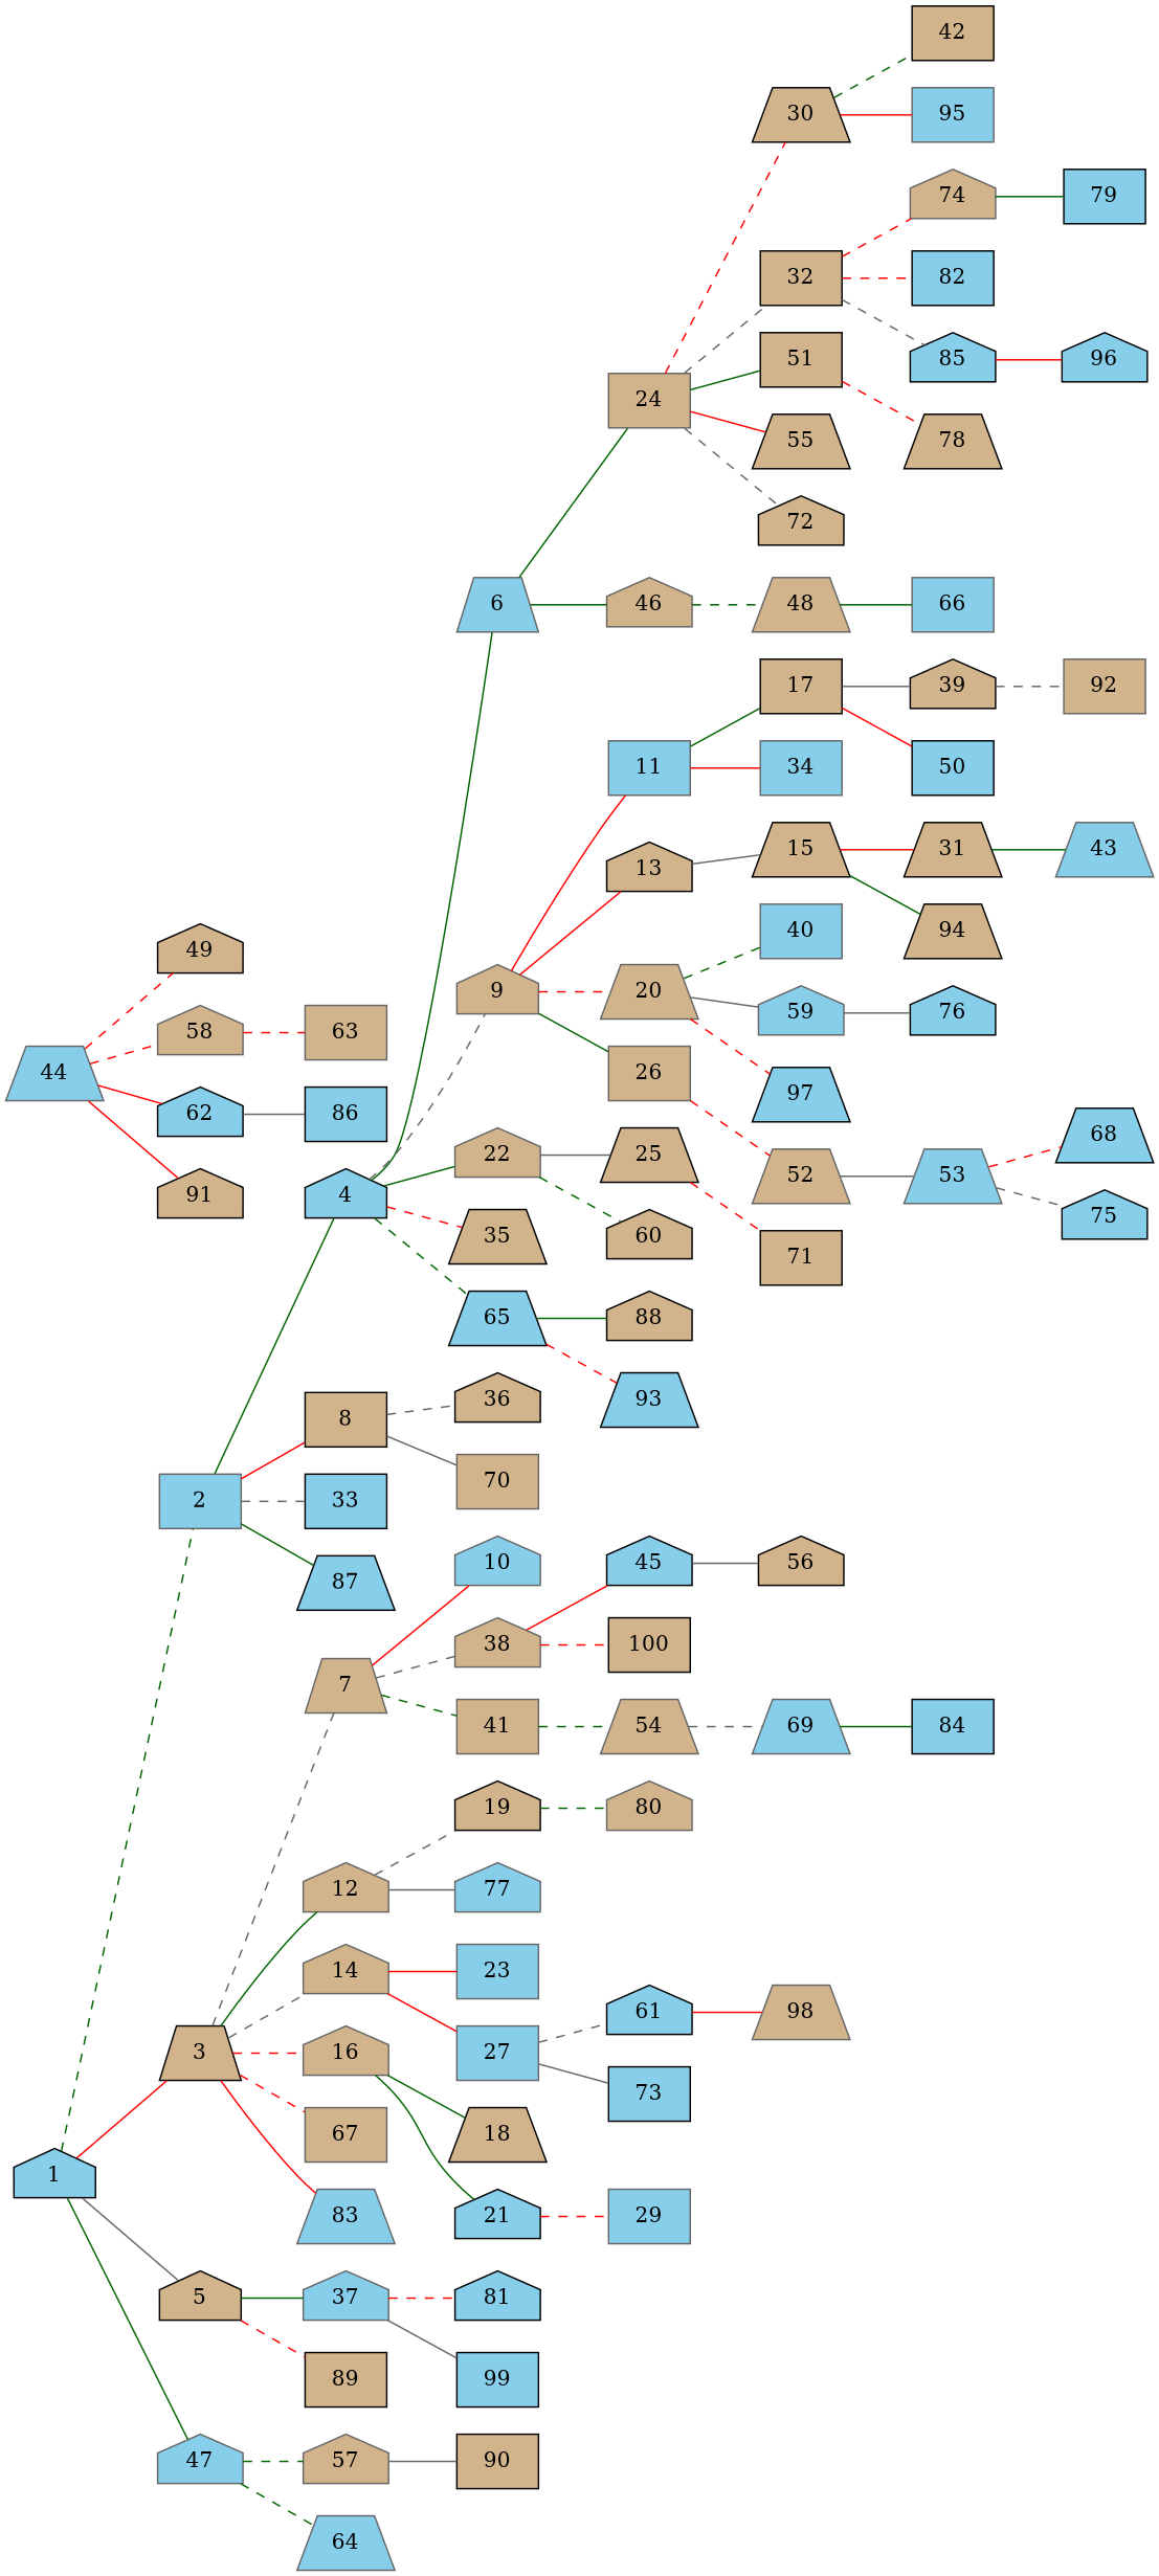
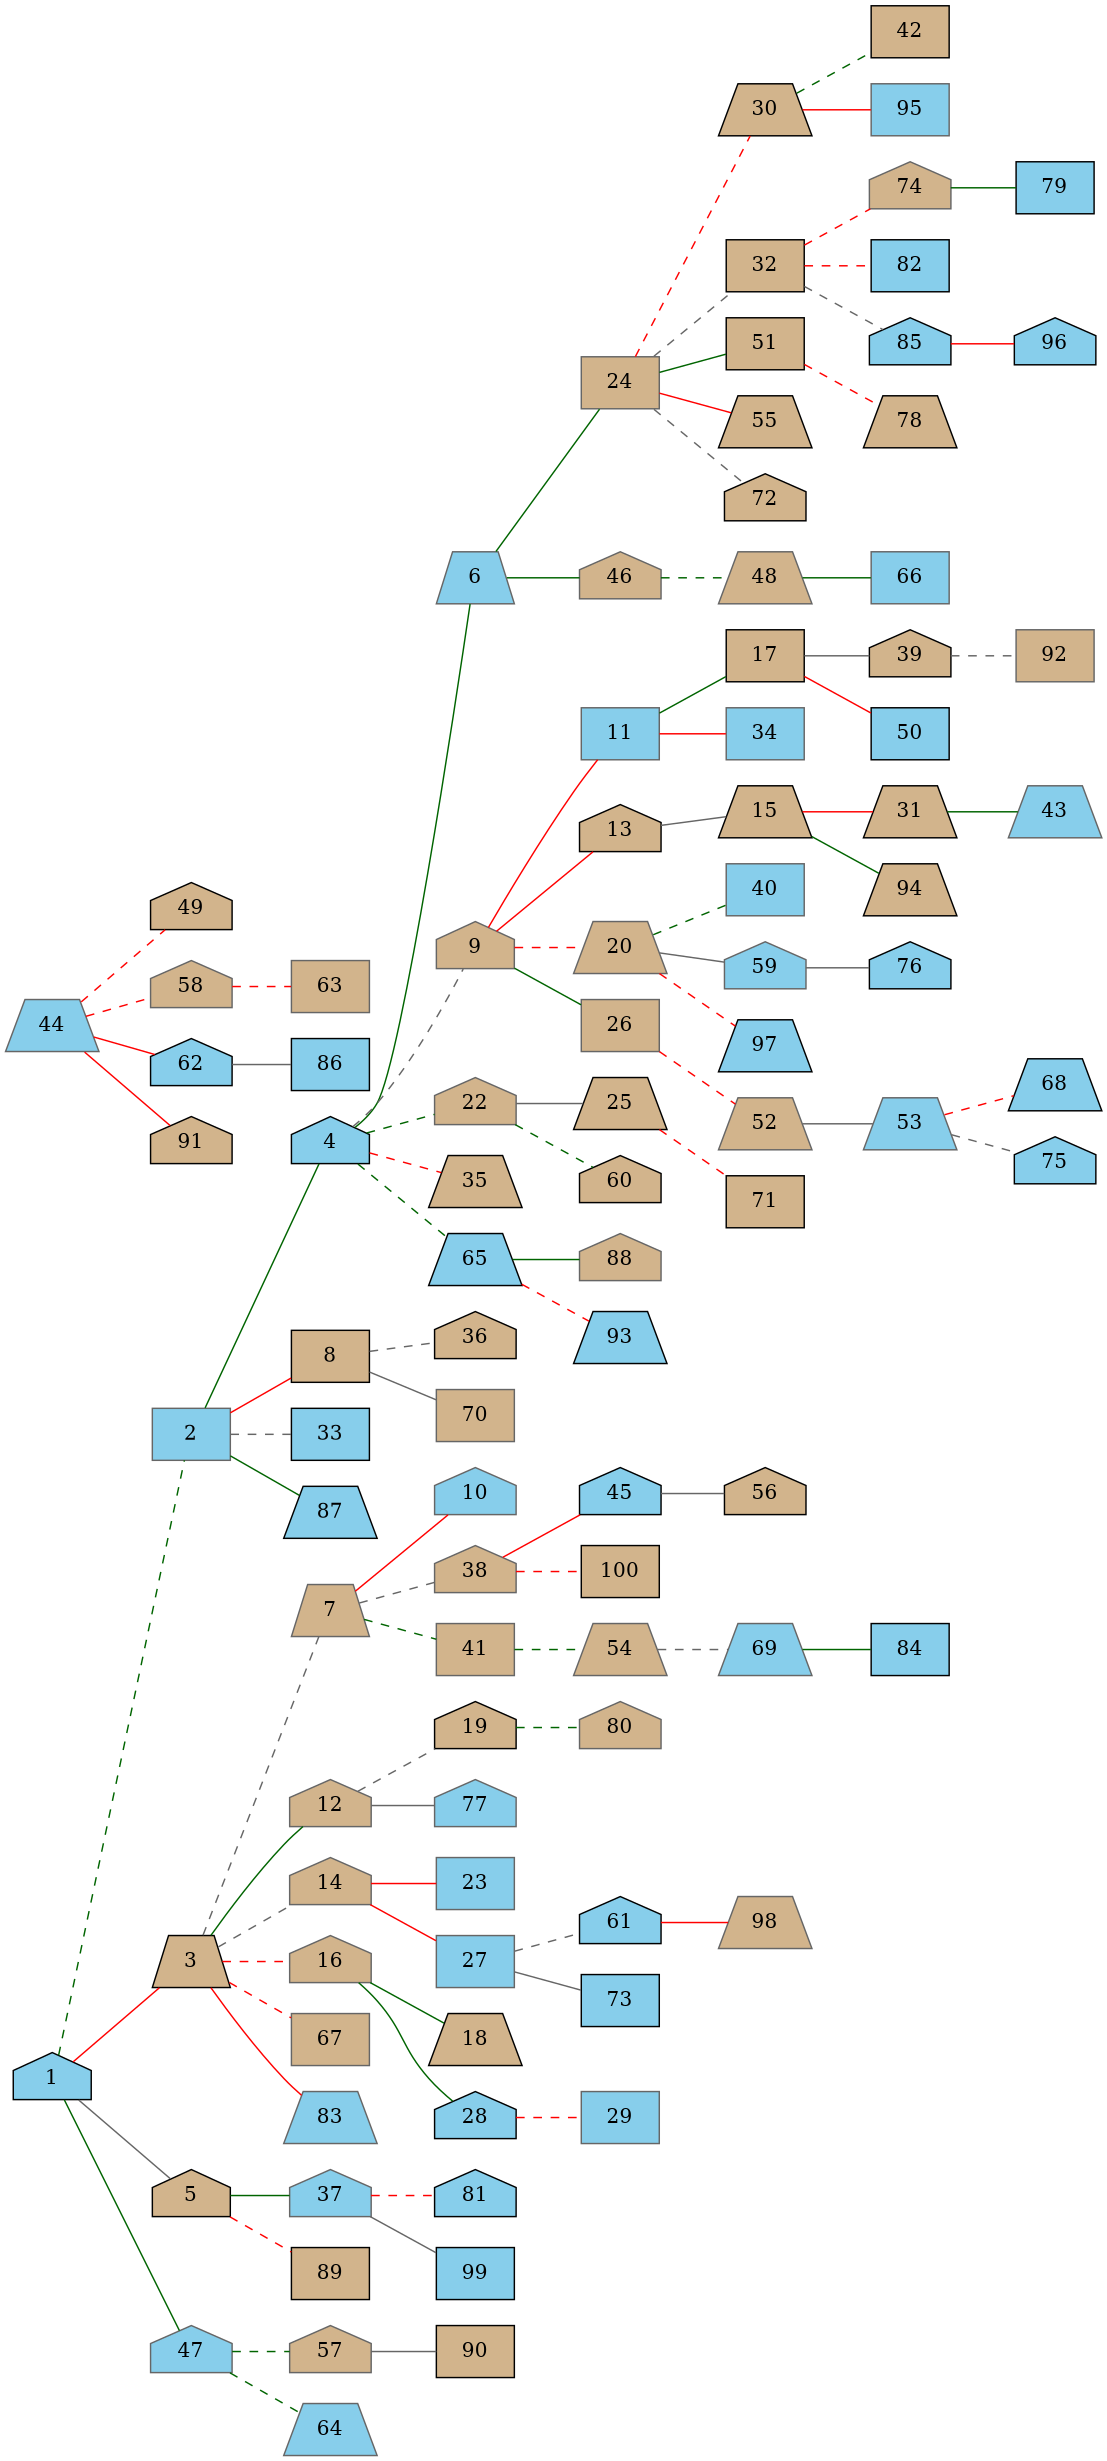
  graph {
    rankdir=LR
    node [color=black fillcolor=tan shape=house style=filled]
    edge [color=red style=solid]
    1 [fillcolor=skyblue]
    2 [color=gray40 fillcolor=skyblue shape=box]
    3 [shape=trapezium]
    5
    47 [color=gray40 fillcolor=skyblue]
    4 [fillcolor=skyblue]
    8 [shape=box]
    33 [fillcolor=skyblue shape=box]
    87 [fillcolor=skyblue shape=trapezium]
    7 [color=gray40 shape=trapezium]
    12 [color=gray40]
    14 [color=gray40]
    16 [color=gray40]
    67 [color=gray40 shape=box]
    83 [color=gray40 fillcolor=skyblue shape=trapezium]
    37 [color=gray40 fillcolor=skyblue]
    89 [shape=box]
    57 [color=gray40]
    64 [color=gray40 fillcolor=skyblue shape=trapezium]
    6 [color=gray40 fillcolor=skyblue shape=trapezium]
    9 [color=gray40]
    22 [color=gray40]
    35 [shape=trapezium]
    65 [fillcolor=skyblue shape=trapezium]
    36
    70 [color=gray40 shape=box]
    10 [color=gray40 fillcolor=skyblue]
    38 [color=gray40]
    41 [color=gray40 shape=box]
    19
    77 [color=gray40 fillcolor=skyblue]
    23 [color=gray40 fillcolor=skyblue shape=box]
    27 [color=gray40 fillcolor=skyblue shape=box]
    18 [shape=trapezium]
-   21 [fillcolor=skyblue]
+   21 [fillcolor=skyblue label=28]
    24 [color=gray40 shape=box]
    46 [color=gray40]
    11 [color=gray40 fillcolor=skyblue shape=box]
    13
    20 [color=gray40 shape=trapezium]
    26 [color=gray40 shape=box]
    25 [shape=trapezium]
    60
-   88
+   88 [color=gray40]
    93 [fillcolor=skyblue shape=trapezium]
    81 [fillcolor=skyblue]
    99 [fillcolor=skyblue shape=box]
    30 [shape=trapezium]
    32 [shape=box]
    51 [shape=box]
    55 [shape=trapezium]
    72
    48 [color=gray40 shape=trapezium]
    45 [fillcolor=skyblue]
    100 [shape=box]
    54 [color=gray40 shape=trapezium]
    17 [shape=box]
    34 [color=gray40 fillcolor=skyblue shape=box]
    15 [shape=trapezium]
    40 [color=gray40 fillcolor=skyblue shape=box]
    59 [color=gray40 fillcolor=skyblue]
    97 [fillcolor=skyblue shape=trapezium]
    52 [color=gray40 shape=trapezium]
    39
    50 [fillcolor=skyblue shape=box]
    80 [color=gray40]
    31 [shape=trapezium]
    94 [shape=trapezium]
    61 [fillcolor=skyblue]
    73 [fillcolor=skyblue shape=box]
    43 [color=gray40 fillcolor=skyblue shape=trapezium]
    29 [color=gray40 fillcolor=skyblue shape=box]
    92 [color=gray40 shape=box]
    76 [fillcolor=skyblue]
    71 [shape=box]
    42 [shape=box]
    95 [color=gray40 fillcolor=skyblue shape=box]
    74 [color=gray40]
    82 [fillcolor=skyblue shape=box]
    85 [fillcolor=skyblue]
    78 [shape=trapezium]
    53 [color=gray40 fillcolor=skyblue shape=trapezium]
    98 [color=gray40 shape=trapezium]
    44 [color=gray40 fillcolor=skyblue shape=trapezium]
    49
    58 [color=gray40]
    62 [fillcolor=skyblue]
    91
    79 [fillcolor=skyblue shape=box]
    96 [fillcolor=skyblue]
    56
    69 [color=gray40 fillcolor=skyblue shape=trapezium]
    63 [color=gray40 shape=box]
    86 [fillcolor=skyblue shape=box]
    66 [color=gray40 fillcolor=skyblue shape=box]
    90 [shape=box]
    68 [fillcolor=skyblue shape=trapezium]
    75 [fillcolor=skyblue]
    84 [fillcolor=skyblue shape=box]
    1 -- 2 [color=darkgreen style=dashed]
    1 -- 3
    1 -- 5 [color=gray40]
    1 -- 47 [color=darkgreen]
    2 -- 4 [color=darkgreen]
    2 -- 8
    2 -- 33 [color=gray40 style=dashed]
    2 -- 87 [color=darkgreen]
    3 -- 7 [color=gray40 style=dashed]
    3 -- 12 [color=darkgreen]
    3 -- 14 [color=gray40 style=dashed]
    3 -- 16 [style=dashed]
    3 -- 67 [style=dashed]
    3 -- 83
    5 -- 37 [color=darkgreen]
    5 -- 89 [style=dashed]
    47 -- 57 [color=darkgreen style=dashed]
    47 -- 64 [color=darkgreen style=dashed]
    4 -- 6 [color=darkgreen]
    4 -- 9 [color=gray40 style=dashed]
-   4 -- 22 [color=darkgreen]
+   4 -- 22 [color=darkgreen style=dashed]
    4 -- 35 [style=dashed]
    4 -- 65 [color=darkgreen style=dashed]
    8 -- 36 [color=gray40 style=dashed]
    8 -- 70 [color=gray40]
    7 -- 10
    7 -- 38 [color=gray40 style=dashed]
    7 -- 41 [color=darkgreen style=dashed]
    12 -- 19 [color=gray40 style=dashed]
    12 -- 77 [color=gray40]
    14 -- 23
    14 -- 27
    16 -- 18 [color=darkgreen]
    16 -- 21 [color=darkgreen]
    37 -- 81 [style=dashed]
    37 -- 99 [color=gray40]
    57 -- 90 [color=gray40]
    6 -- 24 [color=darkgreen]
    6 -- 46 [color=darkgreen]
    9 -- 11
    9 -- 13
    9 -- 20 [style=dashed]
    9 -- 26 [color=darkgreen]
    22 -- 25 [color=gray40]
    22 -- 60 [color=darkgreen style=dashed]
    65 -- 88 [color=darkgreen]
    65 -- 93 [style=dashed]
    38 -- 45
    38 -- 100 [style=dashed]
    41 -- 54 [color=darkgreen style=dashed]
    19 -- 80 [color=darkgreen style=dashed]
    27 -- 61 [color=gray40 style=dashed]
    27 -- 73 [color=gray40]
    21 -- 29 [style=dashed]
    24 -- 30 [style=dashed]
    24 -- 32 [color=gray40 style=dashed]
    24 -- 51 [color=darkgreen]
    24 -- 55
    24 -- 72 [color=gray40 style=dashed]
    46 -- 48 [color=darkgreen style=dashed]
    11 -- 17 [color=darkgreen]
    11 -- 34
    13 -- 15 [color=gray40]
    20 -- 40 [color=darkgreen style=dashed]
    20 -- 59 [color=gray40]
    20 -- 97 [style=dashed]
    26 -- 52 [style=dashed]
    25 -- 71 [style=dashed]
    30 -- 42 [color=darkgreen style=dashed]
    30 -- 95
    32 -- 74 [style=dashed]
    32 -- 82 [style=dashed]
    32 -- 85 [color=gray40 style=dashed]
    51 -- 78 [style=dashed]
    48 -- 66 [color=darkgreen]
    45 -- 56 [color=gray40]
    54 -- 69 [color=gray40 style=dashed]
    17 -- 39 [color=gray40]
    17 -- 50
    15 -- 31
    15 -- 94 [color=darkgreen]
    59 -- 76 [color=gray40]
    52 -- 53 [color=gray40]
    39 -- 92 [color=gray40 style=dashed]
    31 -- 43 [color=darkgreen]
    61 -- 98
    74 -- 79 [color=darkgreen]
    85 -- 96
    53 -- 68 [style=dashed]
    53 -- 75 [color=gray40 style=dashed]
    44 -- 49 [style=dashed]
    44 -- 58 [style=dashed]
    44 -- 62
    44 -- 91
    58 -- 63 [style=dashed]
    62 -- 86 [color=gray40]
    69 -- 84 [color=darkgreen]
  }
